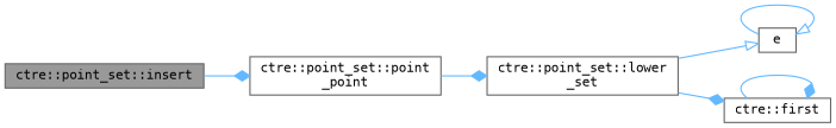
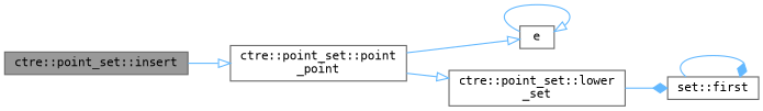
  digraph {
    fontname="DejaVu Sans Mono"
    rankdir=LR
    node [color=grey40 fillcolor=white fontname="DejaVu Sans Mono" fontsize=10 shape=box style=filled]
    edge [arrowhead=onormal color=steelblue1 fontname="DejaVu Sans Mono" fontsize=10 labelfontname=Helvetica labelfontsize=10 style=solid]
    n1 [color=gray40 fillcolor=grey60 fontcolor=black height=0.2 label="ctre::point_set::insert" width=0.4]
    n2 [height=0.2 label="ctre::point_set::point\l_point" width=0.4]
    n3 [height=0.2 label=e width=0.4]
    n4 [height=0.2 label="ctre::point_set::lower\l_set" width=0.4]
-   n5 [height=0.2 label="ctre::first" width=0.4]
-   n1 -> n2 [arrowhead=diamond]
-   n4 -> n3
-   n2 -> n4 [arrowhead=diamond]
+   n5 [height=0.2 label="set::first" width=0.4]
+   n1 -> n2
+   n2 -> n3
+   n2 -> n4
    n3 -> n3
    n4 -> n5 [arrowhead=diamond]
    n5 -> n5 [arrowhead=diamond]
  }
